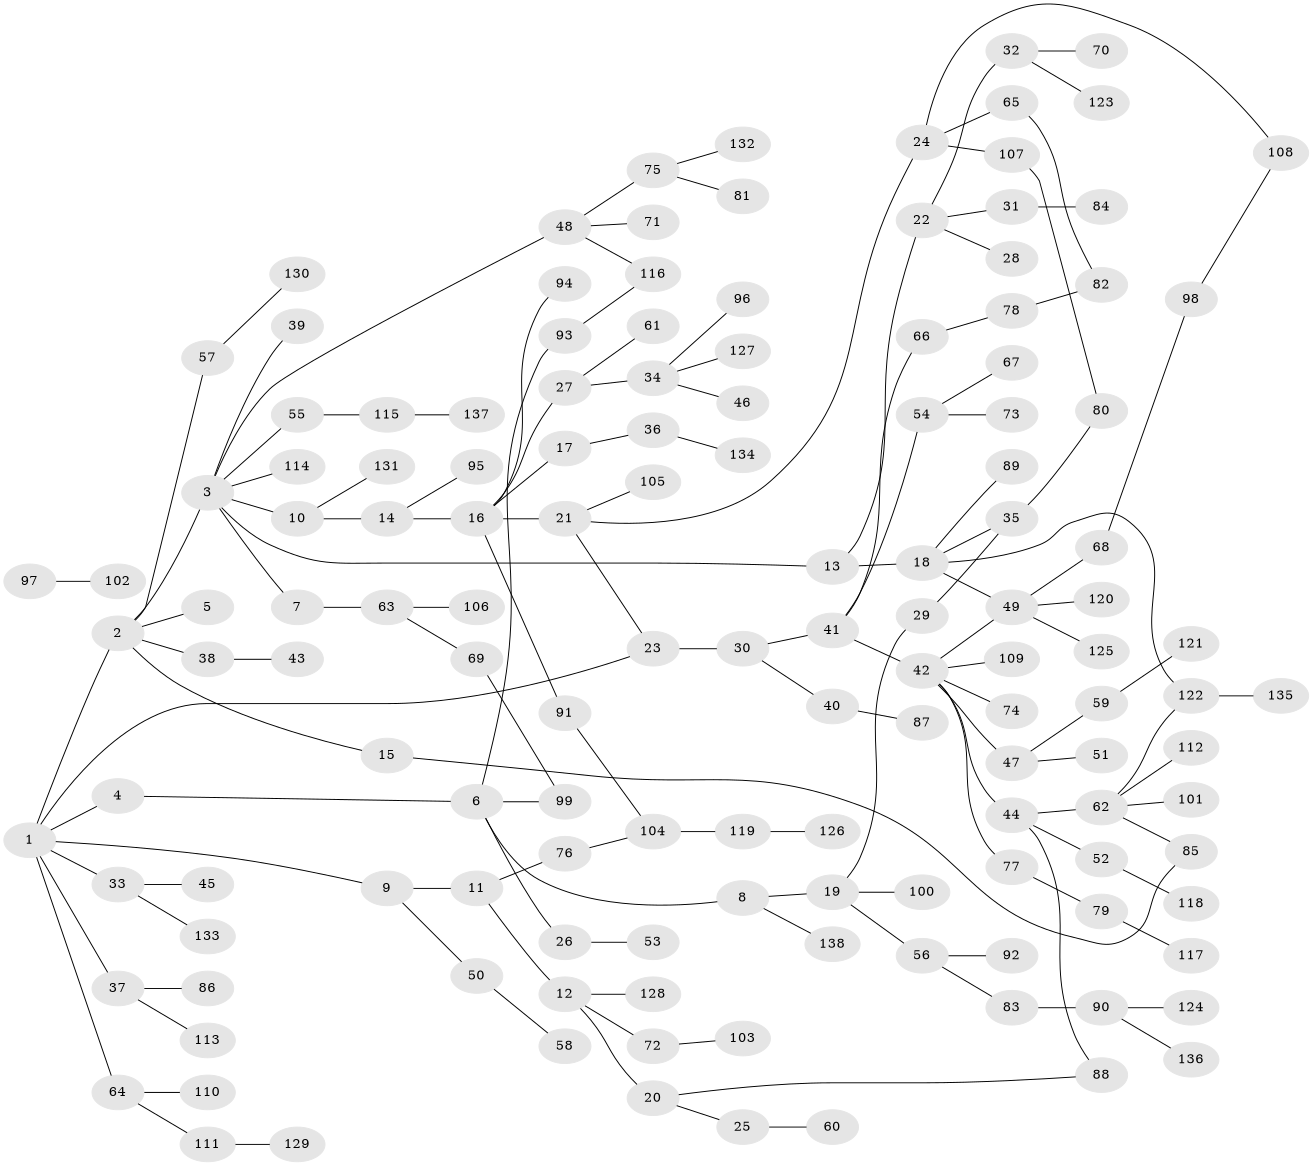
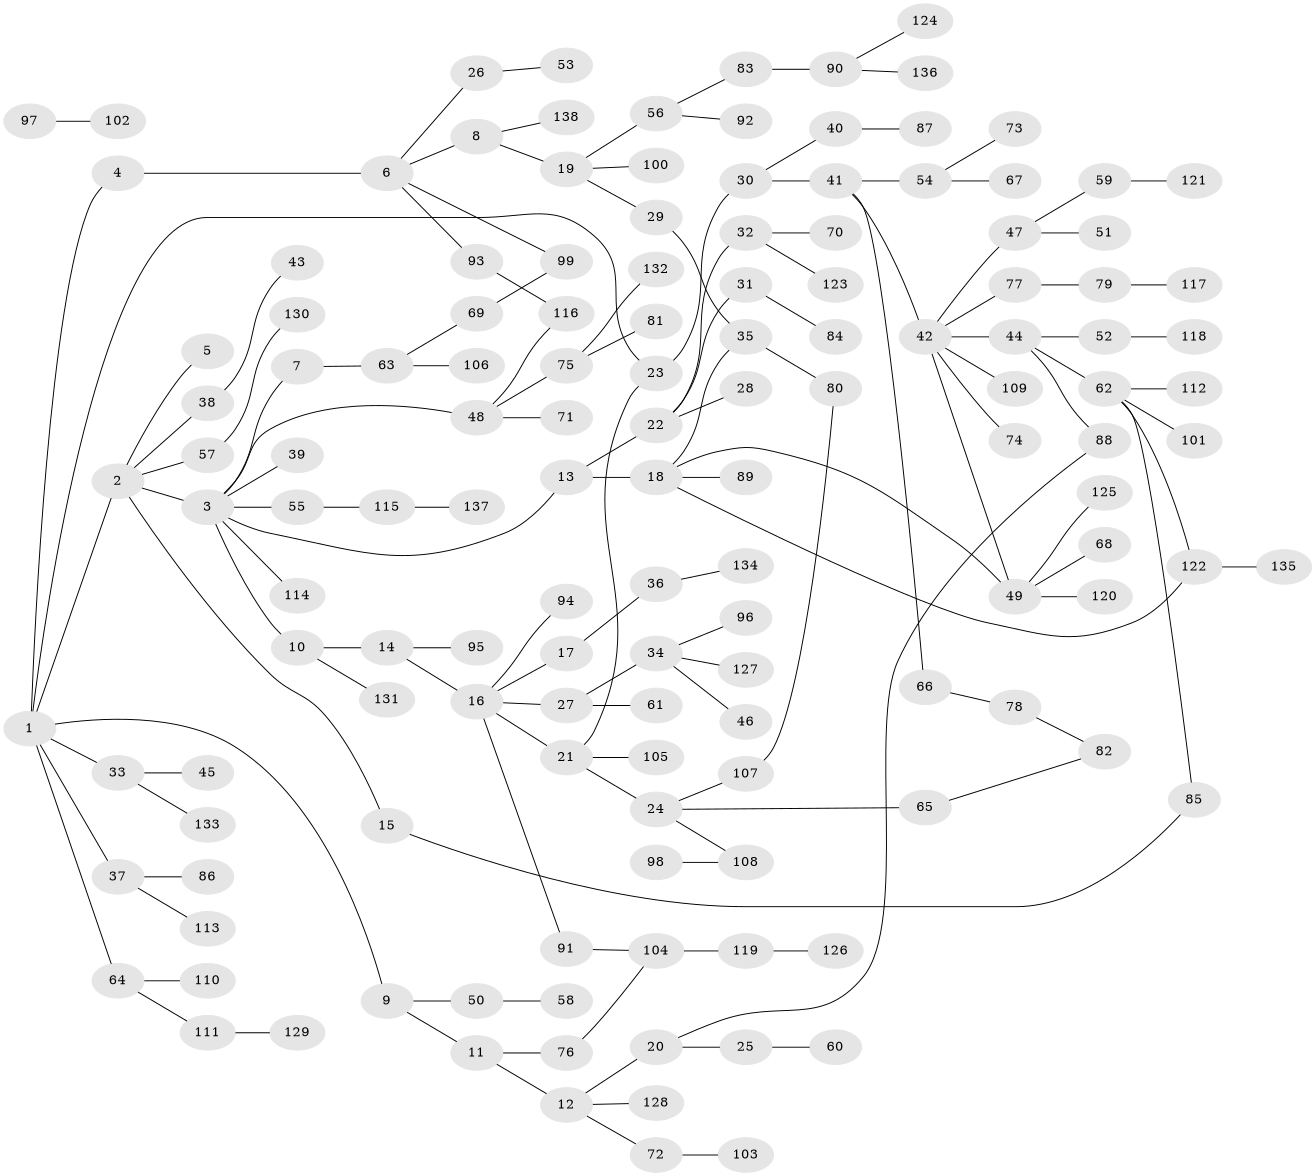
  graph {
    rankdir=LR
    node [color=gray90 style=filled]
    1
    2
    4
    9
    23
    33
    37
    64
    3
    5
    15
    38
    57
    6
    11
    50
    30
    45
    133
    86
    113
    110
    111
    7
    10
    13
    39
    48
    55
    114
    85
    43
    130
    63
    14
    131
    18
    22
    71
    75
    116
    115
    8
    26
    93
    99
    19
    138
    53
    69
    106
    29
    56
    100
    12
    76
    58
    16
    95
    20
    72
    128
    104
    25
    88
    103
    35
    49
    89
    122
    28
    31
    32
    17
    21
    27
    91
    94
    36
    24
    105
    34
    61
    134
    80
    68
    120
    125
    135
    83
    92
    60
    65
    107
    108
    84
    70
    123
    40
    41
    82
    46
    96
    127
    87
    42
    54
    66
    44
    47
    74
    77
    109
    67
    73
    78
    52
    62
    51
    59
    79
    118
    101
    112
    121
    81
    132
    97
    102
    98
    137
    90
    129
    119
    117
    124
    136
    126
    1 -- 2
    1 -- 4
    1 -- 9
    1 -- 23
    1 -- 33
    1 -- 37
    1 -- 64
    2 -- 3
    2 -- 5
    2 -- 15
    2 -- 38
    2 -- 57
    4 -- 6
    9 -- 11
    9 -- 50
    23 -- 30
    33 -- 45
    33 -- 133
    37 -- 86
    37 -- 113
    64 -- 110
    64 -- 111
    3 -- 7
    3 -- 10
    3 -- 13
    3 -- 39
    3 -- 48
    3 -- 55
    3 -- 114
    15 -- 85
    38 -- 43
    57 -- 130
    6 -- 8
    6 -- 26
    6 -- 93
    6 -- 99
    11 -- 12
    11 -- 76
    50 -- 58
    30 -- 40
    30 -- 41
    111 -- 129
    7 -- 63
    10 -- 14
    10 -- 131
    13 -- 18
    13 -- 22
    48 -- 71
    48 -- 75
    48 -- 116
    55 -- 115
    63 -- 69
    63 -- 106
    14 -- 16
    14 -- 95
    18 -- 35
    18 -- 49
    18 -- 89
    18 -- 122
    22 -- 28
    22 -- 31
    22 -- 32
    75 -- 81
    75 -- 132
    115 -- 137
    8 -- 19
    8 -- 138
    26 -- 53
    93 -- 116
    19 -- 29
    19 -- 56
    19 -- 100
    69 -- 99
    29 -- 35
    56 -- 83
    56 -- 92
    12 -- 20
    12 -- 72
    12 -- 128
    76 -- 104
    16 -- 17
    16 -- 21
    16 -- 27
    16 -- 91
    16 -- 94
    20 -- 25
    20 -- 88
    72 -- 103
    104 -- 119
    25 -- 60
    35 -- 80
    49 -- 68
    49 -- 120
    49 -- 125
    122 -- 135
    31 -- 84
    32 -- 70
    32 -- 123
    17 -- 36
    21 -- 23
    21 -- 24
    21 -- 105
    27 -- 34
    27 -- 61
    91 -- 104
    36 -- 134
    24 -- 65
    24 -- 107
    24 -- 108
    34 -- 46
    34 -- 96
    34 -- 127
-   68 -- 98
    83 -- 90
    65 -- 82
    107 -- 80
    40 -- 87
    41 -- 42
    41 -- 54
    41 -- 66
    42 -- 49
    42 -- 44
    42 -- 47
    42 -- 74
    42 -- 77
    42 -- 109
    54 -- 67
    54 -- 73
    66 -- 78
    44 -- 88
    44 -- 52
    44 -- 62
    47 -- 51
    47 -- 59
    77 -- 79
    78 -- 82
    52 -- 118
    62 -- 85
    62 -- 122
    62 -- 101
    62 -- 112
    59 -- 121
    79 -- 117
    97 -- 102
    98 -- 108
    90 -- 124
    90 -- 136
    119 -- 126
  }
